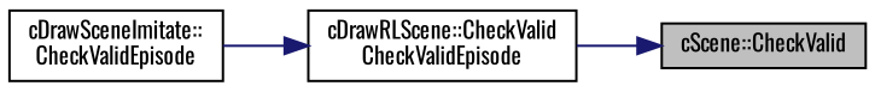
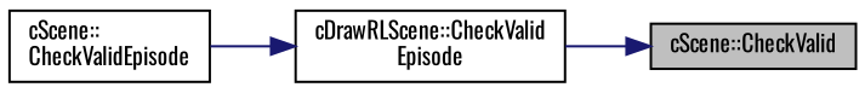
  digraph {
    fontname=Oswald
    rankdir=RL
    node [color=black fillcolor=white fontname=Oswald fontsize=10 shape=record style=filled]
    edge [color=midnightblue dir=back fontname=Oswald fontsize=10 labelfontname=Helvetica labelfontsize=10 style=solid]
    n1 [fillcolor=grey75 fontcolor=black height=0.2 label="cScene::CheckValid" width=0.4]
-   n2 [height=0.2 label="cDrawRLScene::CheckValid\lCheckValidEpisode" width=0.4]
-   n3 [height=0.2 label="cDrawSceneImitate::\lCheckValidEpisode" width=0.4]
+   n2 [height=0.2 label="cDrawRLScene::CheckValid\lEpisode" width=0.4]
+   n3 [height=0.2 label="cScene::\lCheckValidEpisode" width=0.4]
    n1 -> n2
    n2 -> n3
  }
